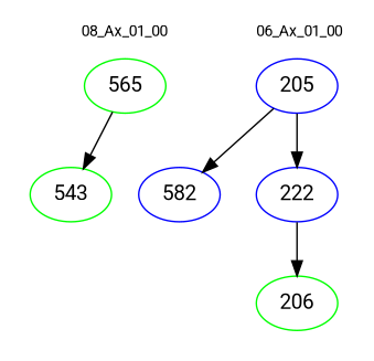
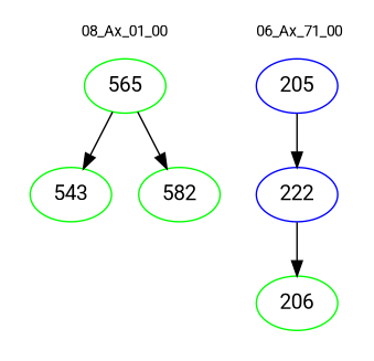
  digraph {
    fontname=Roboto
    node [color=green fontname=Roboto]
    edge [color=black fontname=Roboto]
    n1 [label=565]
    n2 [label=543]
-   n3 [color=blue label=582]
+   n3 [label=582]
    n4 [color=blue label=205]
    n5 [color=blue label=222]
    n6 [label=206]
    subgraph cluster_1 {
      color=white
      fontsize=10
      label="08_Ax_01_00"
      n1
      n2
      n3
    }
    subgraph cluster_2 {
      color=white
      fontsize=10
-     label="06_Ax_01_00"
+     label="06_Ax_71_00"
      n4
      n5
      n6
    }
    n1 -> n2
-   n4 -> n3
+   n1 -> n3
    n4 -> n5
    n5 -> n6
  }
